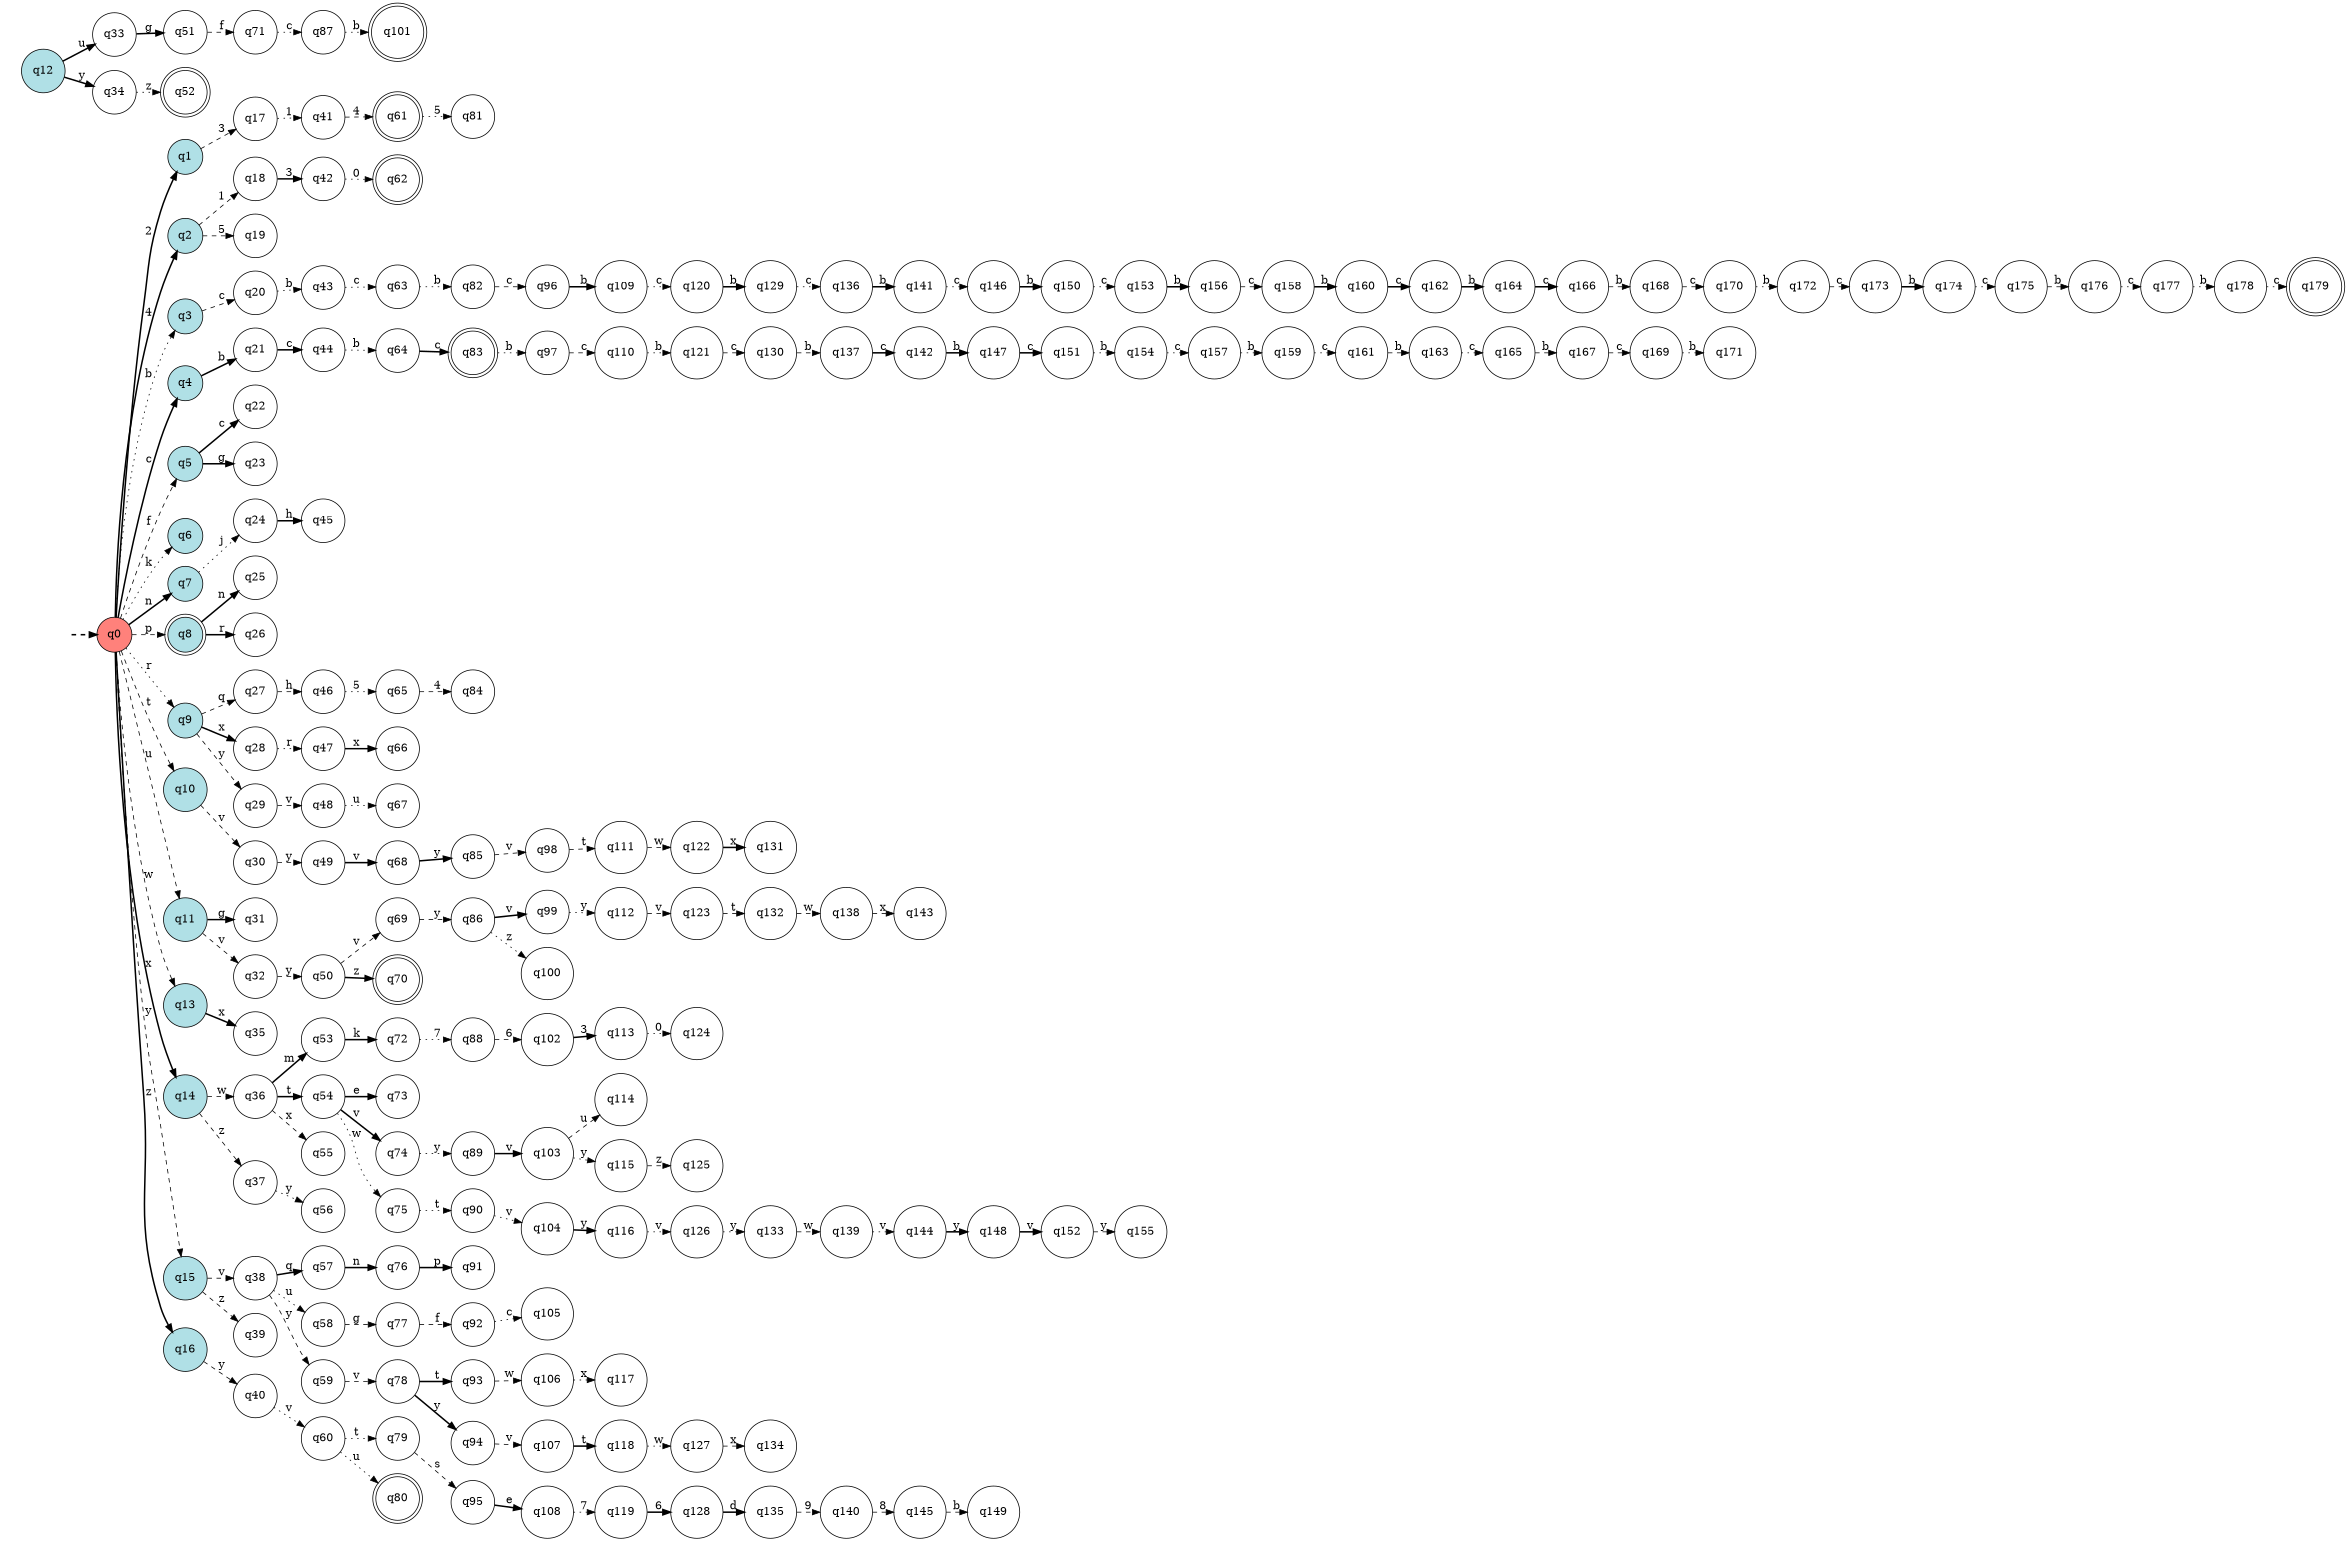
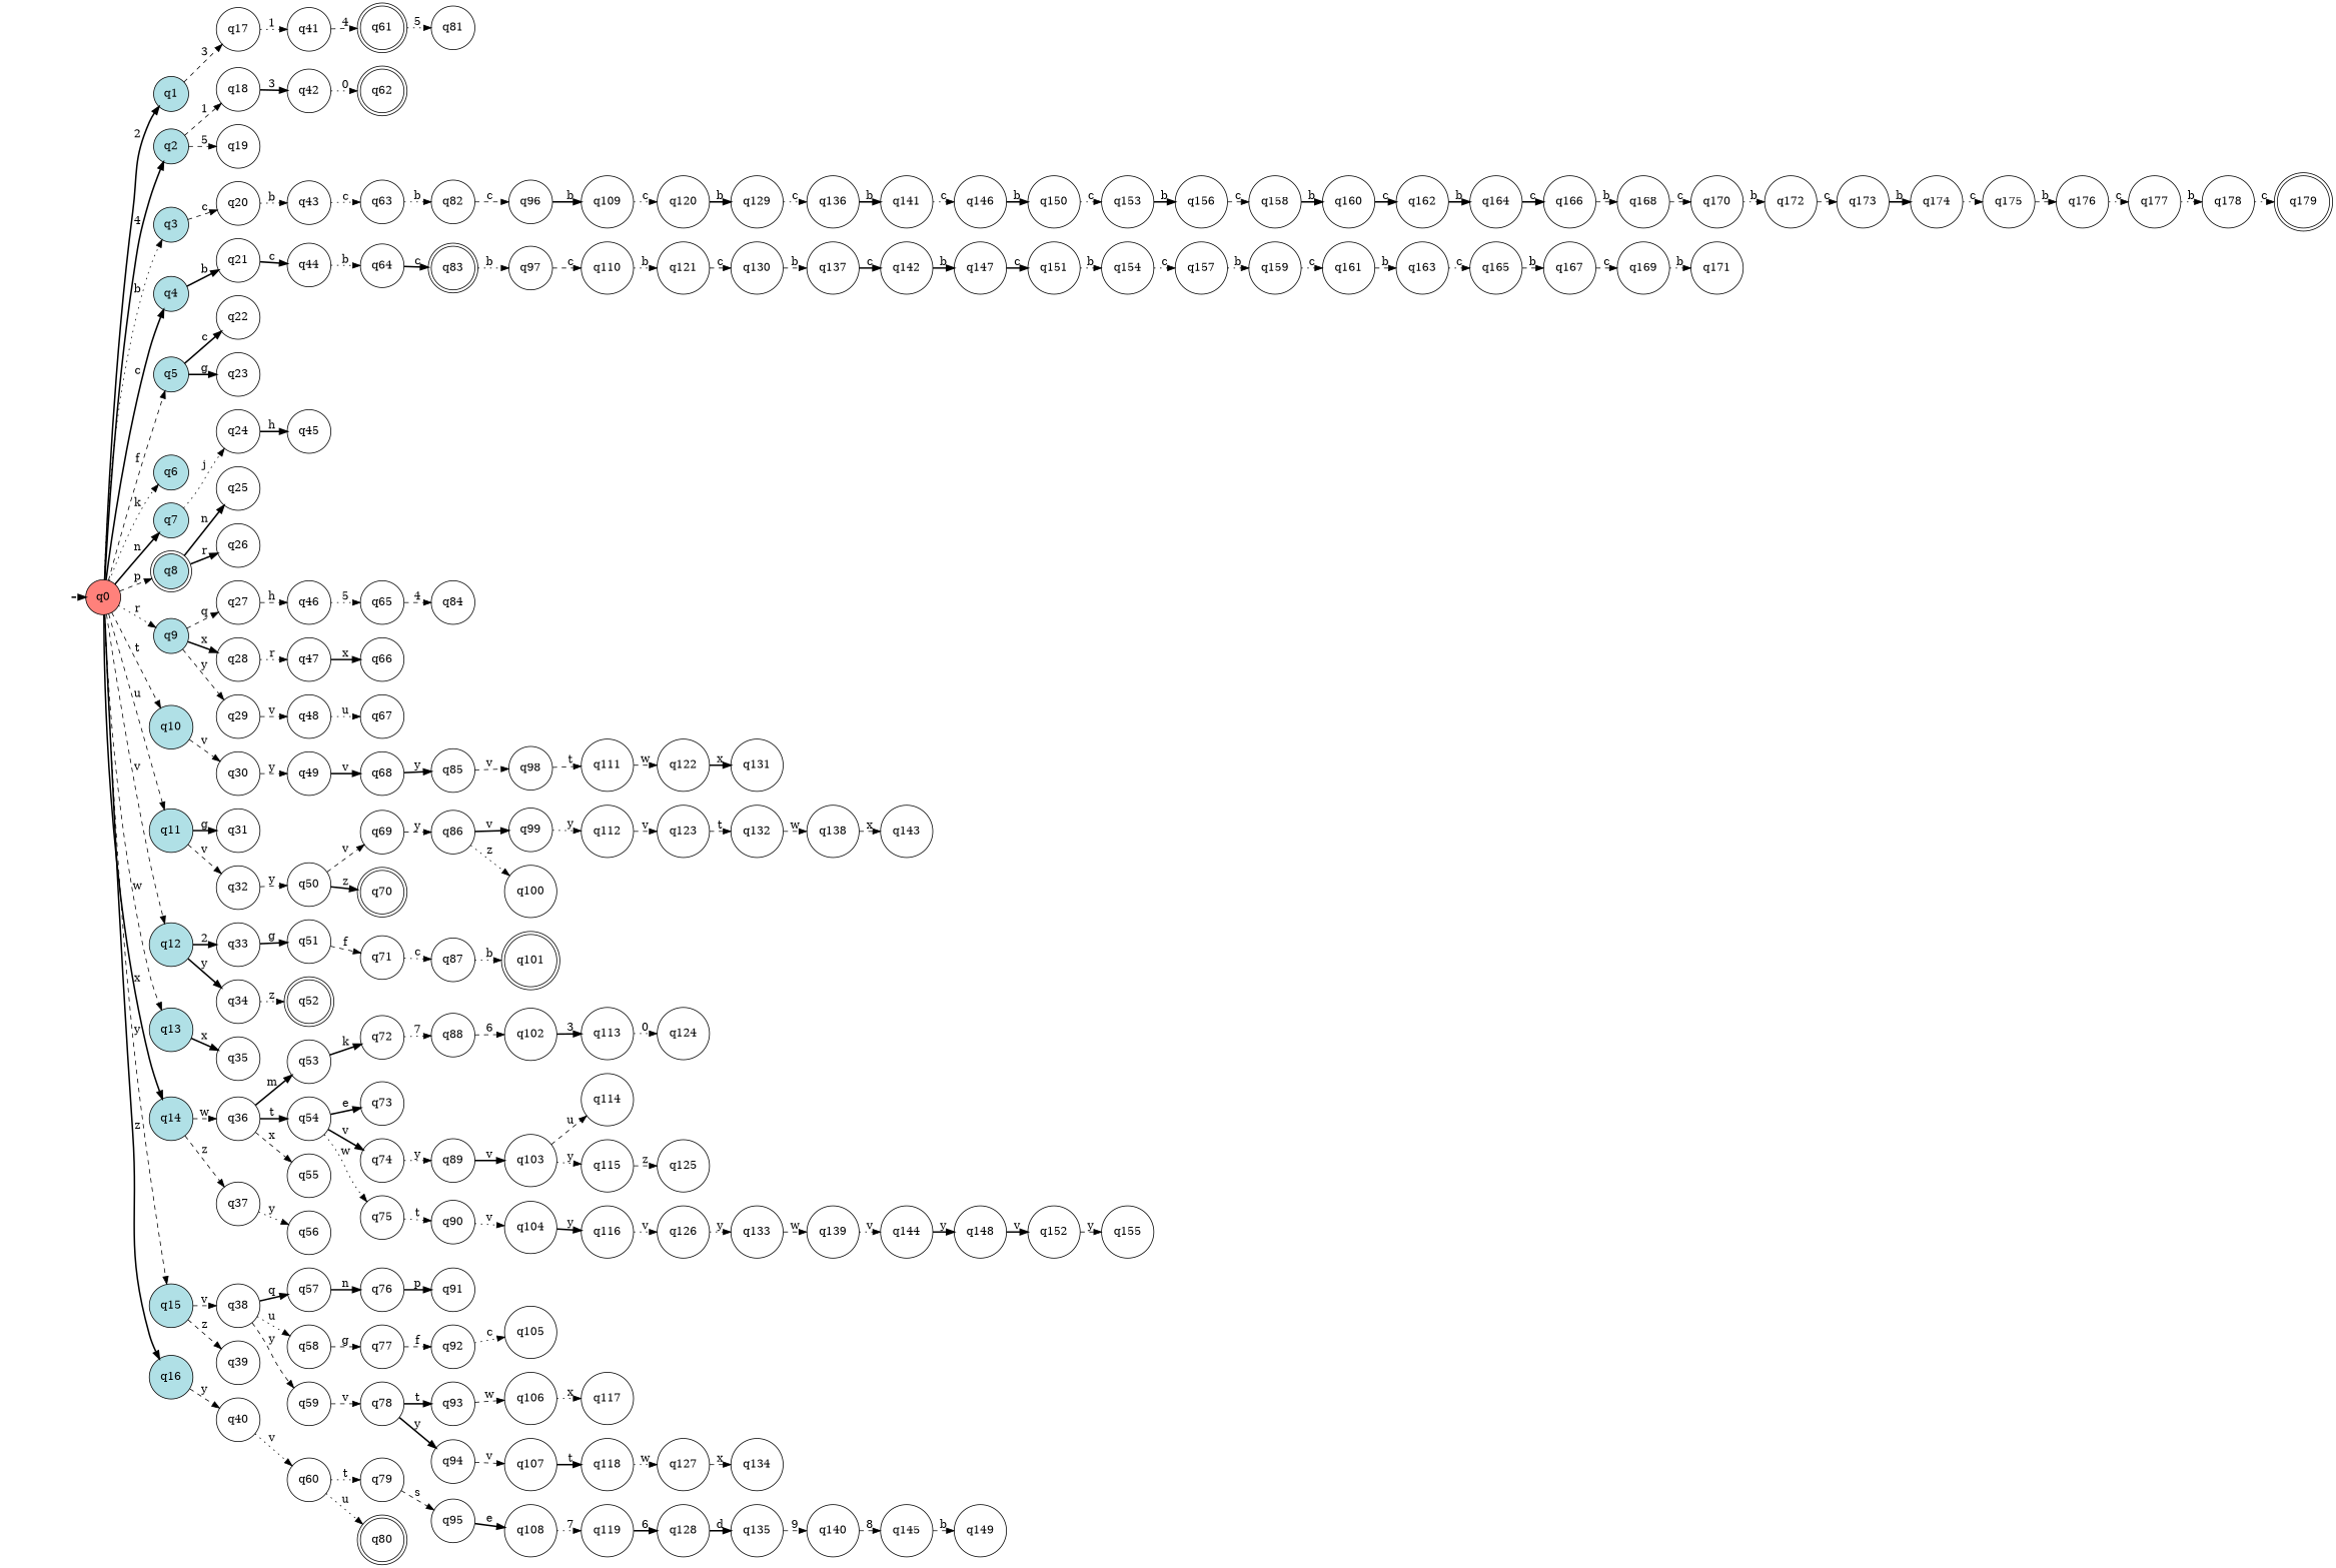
  digraph {
    rankdir=LR
    node [shape=circle style=filled color=black fillcolor=white]
    edge [style=dashed]
    __start0 [height=0 shape=none style=invis width=0 color="" fillcolor=""]
    n2 [fillcolor="#ff817b" label=q0]
    n3 [fillcolor=powderblue label=q1]
    n4 [fillcolor=powderblue label=q2]
    n5 [fillcolor=powderblue label=q3]
    n6 [fillcolor=powderblue label=q4]
    n7 [fillcolor=powderblue label=q5]
    n8 [fillcolor=powderblue label=q6]
    n9 [fillcolor=powderblue label=q7]
    n10 [fillcolor=powderblue label=q8 shape=doublecircle style="rounded,filled"]
    n11 [fillcolor=powderblue label=q9]
    n12 [fillcolor=powderblue label=q10]
    n13 [fillcolor=powderblue label=q11]
    n14 [fillcolor=powderblue label=q12]
    n15 [fillcolor=powderblue label=q13]
    n16 [fillcolor=powderblue label=q14]
    n17 [fillcolor=powderblue label=q15]
    n18 [fillcolor=powderblue label=q16]
    n19 [label=q17]
    n20 [label=q18]
    n21 [label=q19]
    n22 [label=q20]
    n23 [label=q21]
    n24 [label=q22]
    n25 [label=q23]
    n26 [label=q24]
    n27 [label=q25]
    n28 [label=q26]
    n29 [label=q27]
    n30 [label=q28]
    n31 [label=q29]
    n32 [label=q30]
    n33 [label=q31]
    n34 [label=q32]
    n35 [label=q33]
    n36 [label=q34]
    n37 [label=q35]
    n38 [label=q36]
    n39 [label=q37]
    n40 [label=q38]
    n41 [label=q39]
    n42 [label=q40]
    n43 [label=q41]
    n44 [label=q42]
    n45 [label=q43]
    n46 [label=q44]
    n47 [label=q45]
    n48 [label=q46]
    n49 [label=q47]
    n50 [label=q48]
    n51 [label=q49]
    n52 [label=q50]
    n53 [label=q51]
    n54 [label=q52 shape=doublecircle style="rounded,filled"]
    n55 [label=q53]
    n56 [label=q54]
    n57 [label=q55]
    n58 [label=q56]
    n59 [label=q57]
    n60 [label=q58]
    n61 [label=q59]
    n62 [label=q60]
    n63 [label=q61 shape=doublecircle style="rounded,filled"]
    n64 [label=q62 shape=doublecircle style="rounded,filled"]
    n65 [label=q63]
    n66 [label=q64]
    n67 [label=q65]
    n68 [label=q66]
    n69 [label=q67]
    n70 [label=q68]
    n71 [label=q69]
    n72 [label=q70 shape=doublecircle style="rounded,filled"]
    n73 [label=q71]
    n74 [label=q72]
    n75 [label=q73]
    n76 [label=q74]
    n77 [label=q75]
    n78 [label=q76]
    n79 [label=q77]
    n80 [label=q78]
    n81 [label=q79]
    n82 [label=q80 shape=doublecircle style="rounded,filled"]
    n83 [label=q81]
    n84 [label=q82]
    n85 [label=q83 shape=doublecircle style="rounded,filled"]
    n86 [label=q84]
    n87 [label=q85]
    n88 [label=q86]
    n89 [label=q87]
    n90 [label=q88]
    n91 [label=q89]
    n92 [label=q90]
    n93 [label=q91]
    n94 [label=q92]
    n95 [label=q93]
    n96 [label=q94]
    n97 [label=q95]
    n98 [label=q96]
    n99 [label=q97]
    n100 [label=q98]
    n101 [label=q99]
    n102 [label=q100]
    n103 [label=q101 shape=doublecircle style="rounded,filled"]
    n104 [label=q102]
    n105 [label=q103]
    n106 [label=q104]
    n107 [label=q105]
    n108 [label=q106]
    n109 [label=q107]
    n110 [label=q108]
    n111 [label=q109]
    n112 [label=q110]
    n113 [label=q111]
    n114 [label=q112]
    n115 [label=q113]
    n116 [label=q114]
    n117 [label=q115]
    n118 [label=q116]
    n119 [label=q117]
    n120 [label=q118]
    n121 [label=q119]
    n122 [label=q120]
    n123 [label=q121]
    n124 [label=q122]
    n125 [label=q123]
    n126 [label=q124]
    n127 [label=q125]
    n128 [label=q126]
    n129 [label=q127]
    n130 [label=q128]
    n131 [label=q129]
    n132 [label=q130]
    n133 [label=q131]
    n134 [label=q132]
    n135 [label=q133]
    n136 [label=q134]
    n137 [label=q135]
    n138 [label=q136]
    n139 [label=q137]
    n140 [label=q138]
    n141 [label=q139]
    n142 [label=q140]
    n143 [label=q141]
    n144 [label=q142]
    n145 [label=q143]
    n146 [label=q144]
    n147 [label=q145]
    n148 [label=q146]
    n149 [label=q147]
    n150 [label=q148]
    n151 [label=q149]
    n152 [label=q150]
    n153 [label=q151]
    n154 [label=q152]
    n155 [label=q153]
    n156 [label=q154]
    n157 [label=q155]
    n158 [label=q156]
    n159 [label=q157]
    n160 [label=q158]
    n161 [label=q159]
    n162 [label=q160]
    n163 [label=q161]
    n164 [label=q162]
    n165 [label=q163]
    n166 [label=q164]
    n167 [label=q165]
    n168 [label=q166]
    n169 [label=q167]
    n170 [label=q168]
    n171 [label=q169]
    n172 [label=q170]
    n173 [label=q171]
    n174 [label=q172]
    n175 [label=q173]
    n176 [label=q174]
    n177 [label=q175]
    n178 [label=q176]
    n179 [label=q177]
    n180 [label=q178]
    n181 [label=q179 shape=doublecircle style="rounded,filled"]
    subgraph cluster_1 {
      nodesep=0.15
      ranksep=0.15
      style=invis
      __start0
      n2
    }
    __start0 -> n2 [penwidth=2]
    n2 -> n3 [label=2 style=bold]
    n2 -> n4 [label=4 style=bold]
    n2 -> n5 [label=b style=dotted]
    n2 -> n6 [label=c style=bold]
    n2 -> n7 [label=f]
    n2 -> n8 [label=k style=dotted]
    n2 -> n9 [label=n style=bold]
    n2 -> n10 [label=p]
    n2 -> n11 [label=r style=dotted]
    n2 -> n12 [label=t]
    n2 -> n13 [label=u]
+   n2 -> n14 [label=v]
    n2 -> n15 [label=w]
    n2 -> n16 [label=x style=bold]
    n2 -> n17 [label=y]
    n2 -> n18 [label=z style=bold]
    n3 -> n19 [label=3]
    n4 -> n20 [label=1]
    n4 -> n21 [label=5]
    n5 -> n22 [label=c]
    n6 -> n23 [label=b style=bold]
    n7 -> n24 [label=c style=bold]
    n7 -> n25 [label=g style=bold]
    n9 -> n26 [label=j style=dotted]
    n10 -> n27 [label=n style=bold]
    n10 -> n28 [label=r style=bold]
    n11 -> n29 [label=q]
    n11 -> n30 [label=x style=bold]
    n11 -> n31 [label=y]
    n12 -> n32 [label=v]
    n13 -> n33 [label=g style=bold]
    n13 -> n34 [label=v]
-   n14 -> n35 [label=u style=bold]
+   n14 -> n35 [label=2 style=bold]
    n14 -> n36 [label=y style=bold]
    n15 -> n37 [label=x style=bold]
    n16 -> n38 [label=w]
    n16 -> n39 [label=z]
    n17 -> n40 [label=v]
    n17 -> n41 [label=z]
    n18 -> n42 [label=y]
    n19 -> n43 [label=1 style=dotted]
    n20 -> n44 [label=3 style=bold]
    n22 -> n45 [label=b style=dotted]
    n23 -> n46 [label=c style=bold]
    n26 -> n47 [label=h style=bold]
    n29 -> n48 [label=h]
    n30 -> n49 [label=r style=dotted]
    n31 -> n50 [label=v]
    n32 -> n51 [label=y]
    n34 -> n52 [label=y]
    n35 -> n53 [label=g style=bold]
    n36 -> n54 [label=z style=dotted]
    n38 -> n55 [label=m style=bold]
    n38 -> n56 [label=t style=bold]
    n38 -> n57 [label=x]
    n39 -> n58 [label=y style=dotted]
    n40 -> n59 [label=q style=bold]
    n40 -> n60 [label=u style=dotted]
    n40 -> n61 [label=y]
    n42 -> n62 [label=v style=dotted]
    n43 -> n63 [label=4]
    n44 -> n64 [label=0 style=dotted]
    n45 -> n65 [label=c style=dotted]
    n46 -> n66 [label=b style=dotted]
    n48 -> n67 [label=5 style=dotted]
    n49 -> n68 [label=x style=bold]
    n50 -> n69 [label=u style=dotted]
    n51 -> n70 [label=v style=bold]
    n52 -> n71 [label=v]
    n52 -> n72 [label=z style=bold]
    n53 -> n73 [label=f]
    n55 -> n74 [label=k style=bold]
    n56 -> n75 [label=e style=bold]
    n56 -> n76 [label=v style=bold]
    n56 -> n77 [label=w style=dotted]
    n59 -> n78 [label=n style=bold]
    n60 -> n79 [label=g]
    n61 -> n80 [label=v]
    n62 -> n81 [label=t style=dotted]
    n62 -> n82 [label=u style=dotted]
    n63 -> n83 [label=5 style=dotted]
    n65 -> n84 [label=b style=dotted]
    n66 -> n85 [label=c style=bold]
    n67 -> n86 [label=4]
    n70 -> n87 [label=y style=bold]
    n71 -> n88 [label=y]
    n73 -> n89 [label=c style=dotted]
    n74 -> n90 [label=7 style=dotted]
    n76 -> n91 [label=y style=dotted]
    n77 -> n92 [label=t style=dotted]
    n78 -> n93 [label=p style=bold]
    n79 -> n94 [label=f]
    n80 -> n95 [label=t style=bold]
    n80 -> n96 [label=y style=bold]
    n81 -> n97 [label=s]
    n84 -> n98 [label=c]
    n85 -> n99 [label=b style=dotted]
    n87 -> n100 [label=v]
    n88 -> n101 [label=v style=bold]
    n88 -> n102 [label=z style=dotted]
    n89 -> n103 [label=b style=dotted]
    n90 -> n104 [label=6]
    n91 -> n105 [label=v style=bold]
    n92 -> n106 [label=v style=dotted]
    n94 -> n107 [label=c style=dotted]
    n95 -> n108 [label=w]
    n96 -> n109 [label=v]
    n97 -> n110 [label=e style=bold]
    n98 -> n111 [label=b style=bold]
    n99 -> n112 [label=c]
    n100 -> n113 [label=t]
    n101 -> n114 [label=y style=dotted]
    n104 -> n115 [label=3 style=bold]
    n105 -> n116 [label=u]
    n105 -> n117 [label=y style=dotted]
    n106 -> n118 [label=y style=bold]
    n108 -> n119 [label=x style=dotted]
    n109 -> n120 [label=t style=bold]
    n110 -> n121 [label=7 style=dotted]
    n111 -> n122 [label=c style=dotted]
    n112 -> n123 [label=b style=dotted]
    n113 -> n124 [label=w]
    n114 -> n125 [label=v]
    n115 -> n126 [label=0 style=dotted]
    n117 -> n127 [label=z]
    n118 -> n128 [label=v style=dotted]
    n120 -> n129 [label=w style=dotted]
    n121 -> n130 [label=6 style=bold]
    n122 -> n131 [label=b style=bold]
    n123 -> n132 [label=c]
    n124 -> n133 [label=x style=bold]
    n125 -> n134 [label=t]
    n128 -> n135 [label=y style=dotted]
    n129 -> n136 [label=x]
    n130 -> n137 [label=d style=bold]
    n131 -> n138 [label=c style=dotted]
    n132 -> n139 [label=b]
    n134 -> n140 [label=w]
    n135 -> n141 [label=w]
    n137 -> n142 [label=9]
    n138 -> n143 [label=b style=bold]
    n139 -> n144 [label=c style=bold]
    n140 -> n145 [label=x]
    n141 -> n146 [label=v style=dotted]
    n142 -> n147 [label=8]
    n143 -> n148 [label=c style=dotted]
    n144 -> n149 [label=b style=bold]
    n146 -> n150 [label=y style=bold]
    n147 -> n151 [label=b]
    n148 -> n152 [label=b style=bold]
    n149 -> n153 [label=c style=bold]
    n150 -> n154 [label=v style=bold]
    n152 -> n155 [label=c style=dotted]
    n153 -> n156 [label=b style=dotted]
    n154 -> n157 [label=y]
    n155 -> n158 [label=b style=bold]
    n156 -> n159 [label=c style=dotted]
    n158 -> n160 [label=c]
    n159 -> n161 [label=b style=dotted]
    n160 -> n162 [label=b style=bold]
    n161 -> n163 [label=c style=dotted]
    n162 -> n164 [label=c style=bold]
    n163 -> n165 [label=b]
    n164 -> n166 [label=b style=bold]
    n165 -> n167 [label=c style=dotted]
    n166 -> n168 [label=c style=bold]
    n167 -> n169 [label=b]
    n168 -> n170 [label=b]
    n169 -> n171 [label=c]
    n170 -> n172 [label=c]
    n171 -> n173 [label=b style=dotted]
    n172 -> n174 [label=b style=dotted]
    n174 -> n175 [label=c]
    n175 -> n176 [label=b style=bold]
    n176 -> n177 [label=c style=dotted]
    n177 -> n178 [label=b]
    n178 -> n179 [label=c style=dotted]
    n179 -> n180 [label=b style=dotted]
    n180 -> n181 [label=c style=dotted]
  }
